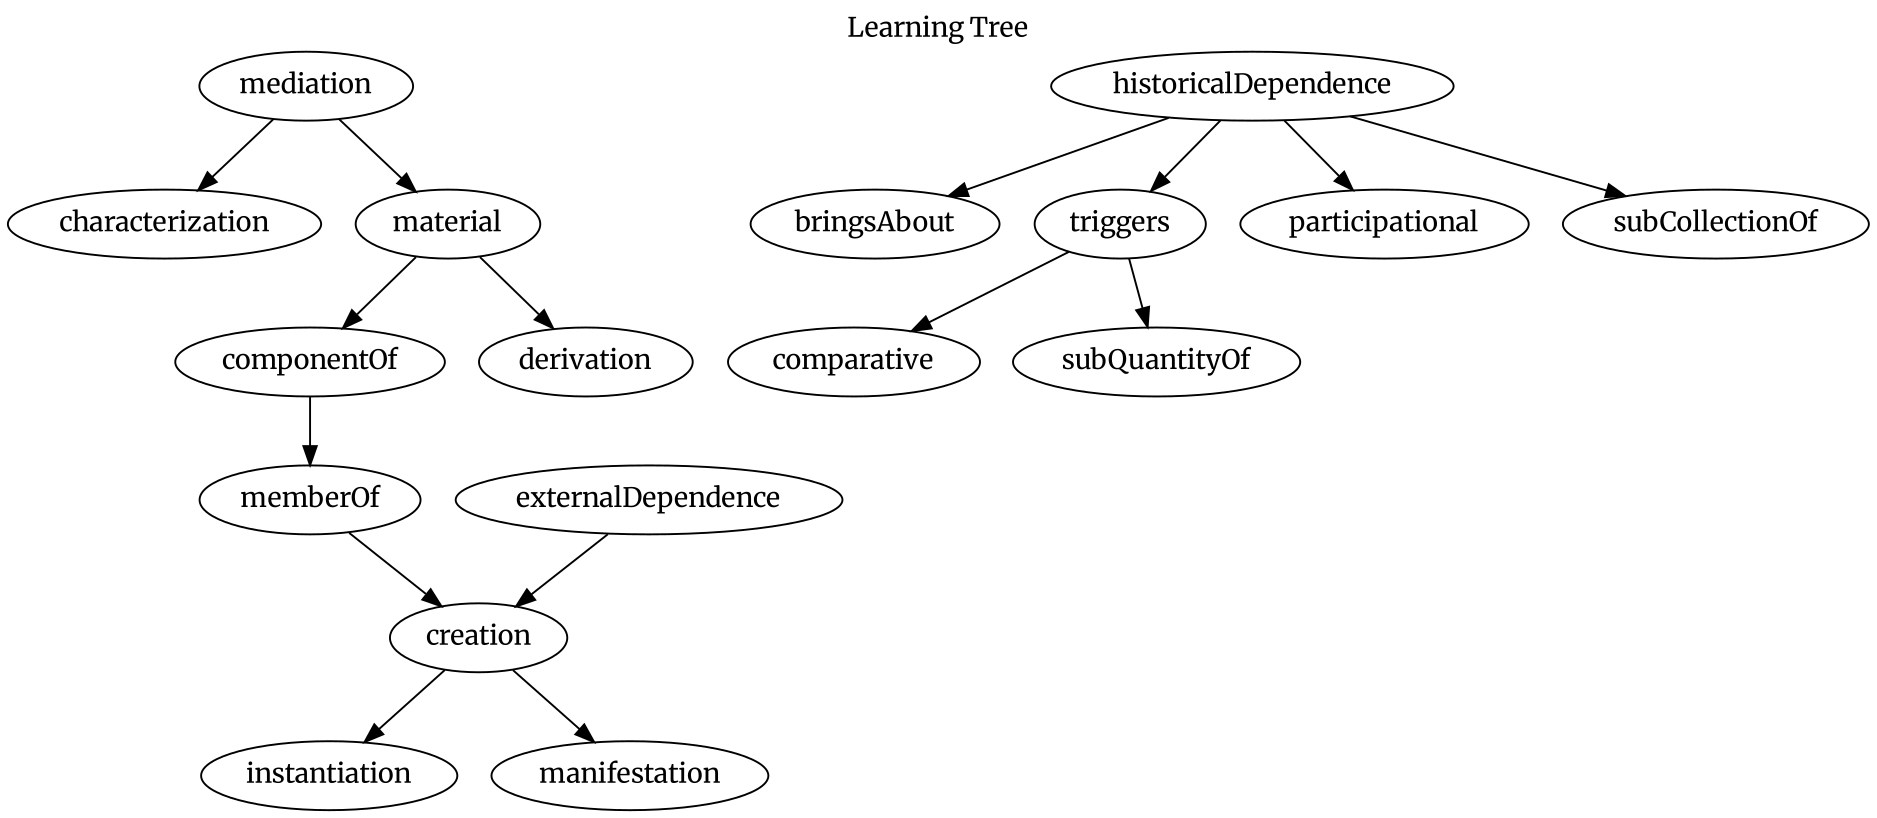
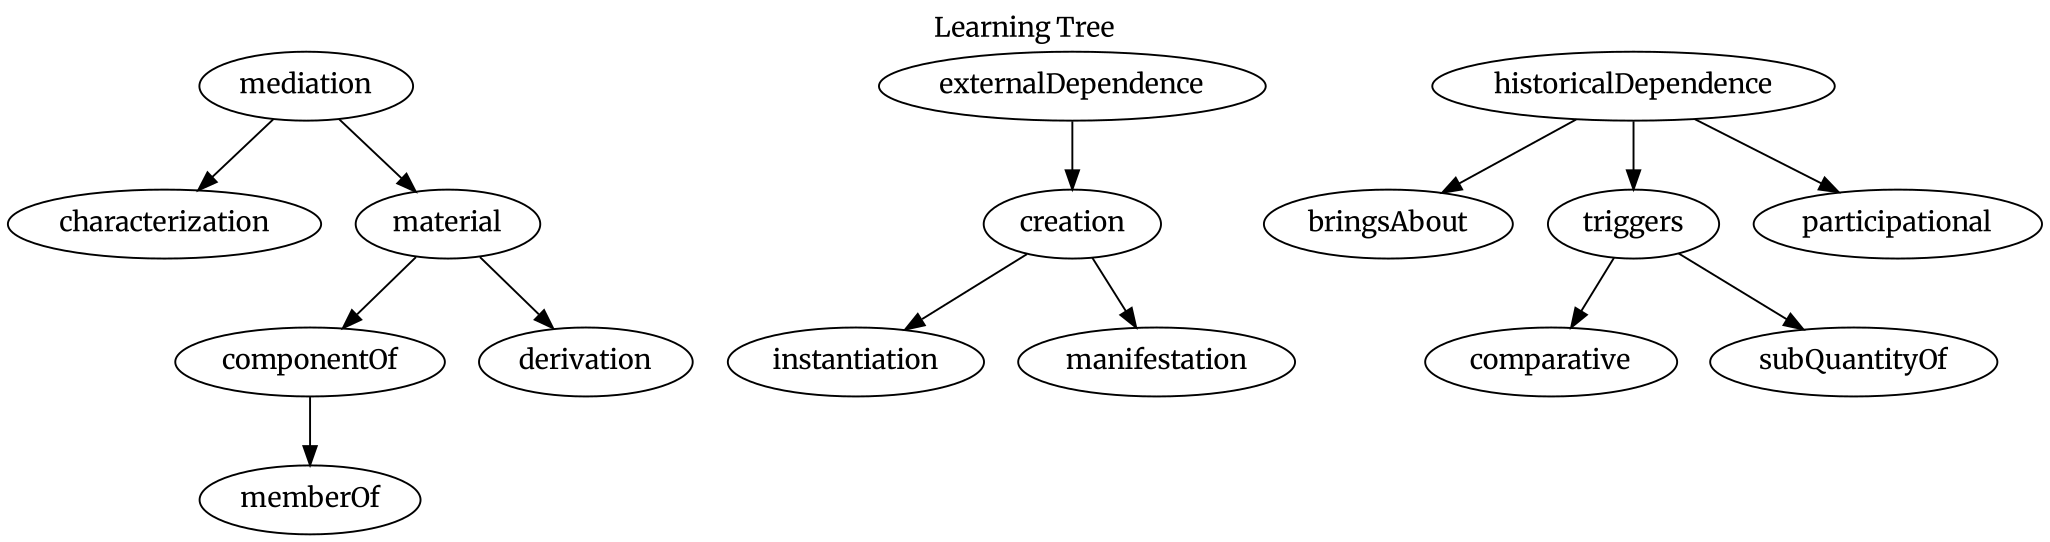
  strict digraph {
    fontname=Merriweather
    label="Learning Tree"
    labeljust=c
    labelloc=t
    node [fontname=Merriweather]
    edge [fontname=Merriweather]
    mediation
    characterization
    material
    componentOf
    derivation
    memberOf
    creation
    instantiation
    manifestation
    historicalDependence
    bringsAbout
    triggers
    participational
-   subCollectionOf
    externalDependence
    comparative
    subQuantityOf
    mediation -> characterization
    mediation -> material
    material -> componentOf
    material -> derivation
    componentOf -> memberOf
-   memberOf -> creation
    creation -> instantiation
    creation -> manifestation
    historicalDependence -> bringsAbout
    historicalDependence -> triggers
    historicalDependence -> participational
-   historicalDependence -> subCollectionOf
    triggers -> comparative
    triggers -> subQuantityOf
    externalDependence -> creation
  }
